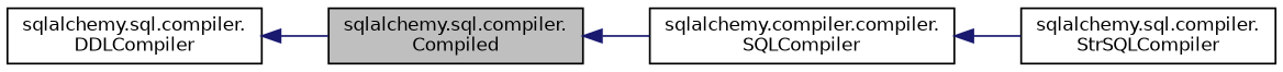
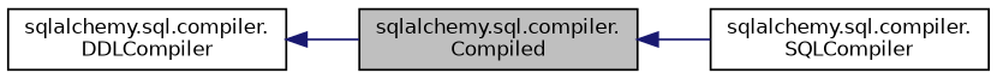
  digraph {
    rankdir=LR
    node [color=black fillcolor=white fontname=Helvetica fontsize=10 shape=record style=filled]
    edge [color=midnightblue dir=back fontname=Helvetica fontsize=10 labelfontname=Helvetica labelfontsize=10 style=solid]
    n1 [fillcolor=grey75 fontcolor=black height=0.2 label="sqlalchemy.sql.compiler.\lCompiled" width=0.4]
-   n2 [height=0.2 label="sqlalchemy.compiler.compiler.\lSQLCompiler" width=0.4]
+   n2 [height=0.2 label="sqlalchemy.sql.compiler.\lSQLCompiler" width=0.4]
    n3 [height=0.2 label="sqlalchemy.sql.compiler.\lDDLCompiler" width=0.4]
-   n4 [height=0.2 label="sqlalchemy.sql.compiler.\lStrSQLCompiler" width=0.4]
    n1 -> n2
-   n2 -> n4
    n3 -> n1
  }
